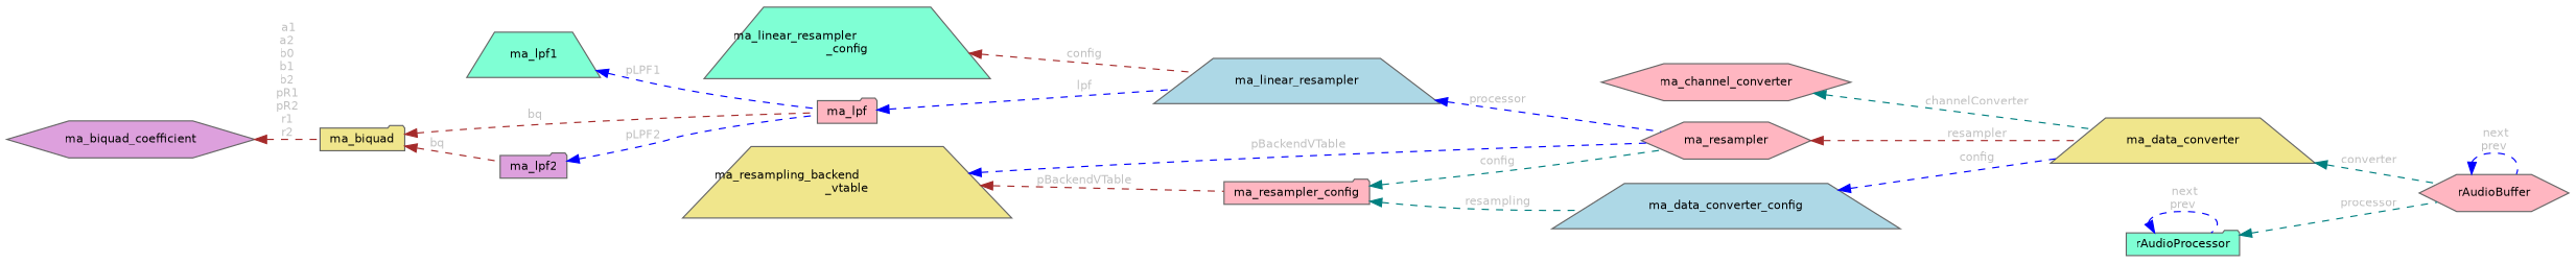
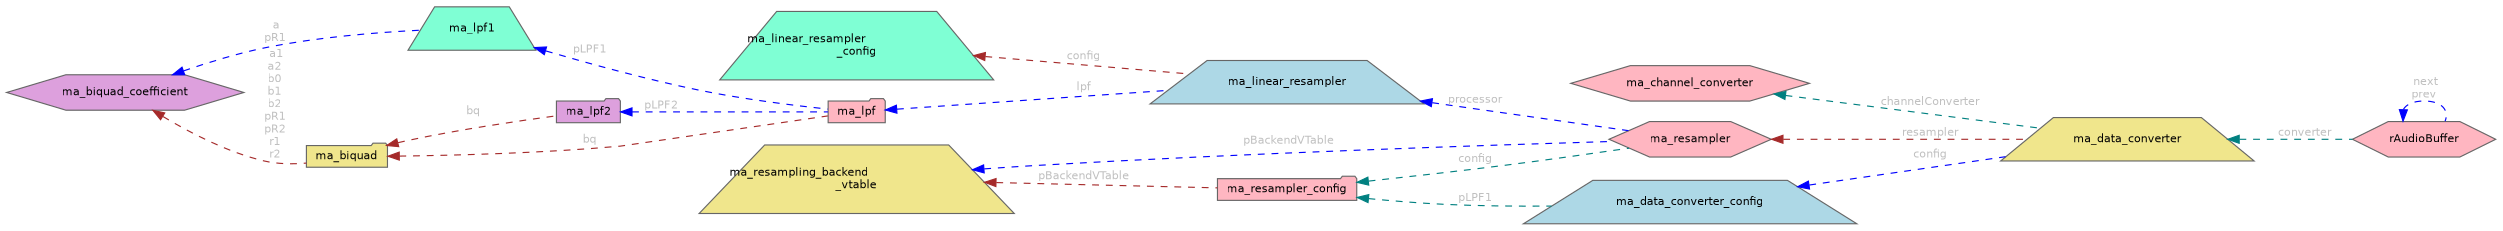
  digraph {
    rankdir=LR
    node [color=gray40 fillcolor=lightpink fontname=Helvetica fontsize=10 shape=trapezium style=filled]
    edge [color=blue dir=back fontcolor=grey fontname=Helvetica fontsize=10 labelfontname=Helvetica labelfontsize=10 style=dashed]
    n1 [fontcolor=black height=0.2 label=rAudioBuffer shape=hexagon width=0.4]
    n2 [fillcolor=khaki height=0.2 label=ma_data_converter width=0.4]
    n3 [height=0.2 label=ma_channel_converter shape=hexagon width=0.4]
    n4 [height=0.2 label=ma_resampler shape=hexagon width=0.4]
    n5 [fillcolor=khaki height=0.2 label="ma_resampling_backend\l_vtable" width=0.4]
    n6 [height=0.2 label=ma_resampler_config shape=folder width=0.4]
    n7 [fillcolor=lightblue height=0.2 label=ma_data_converter_config width=0.4]
    n8 [fillcolor=lightblue height=0.2 label=ma_linear_resampler width=0.4]
    n9 [fillcolor=aquamarine height=0.2 label="ma_linear_resampler\l_config" width=0.4]
    n10 [height=0.2 label=ma_lpf shape=folder width=0.4]
    n11 [fillcolor=aquamarine height=0.2 label=ma_lpf1 width=0.4]
    n12 [fillcolor=plum height=0.2 label=ma_biquad_coefficient shape=hexagon width=0.4]
    n13 [fillcolor=khaki height=0.2 label=ma_biquad shape=folder width=0.4]
    n14 [fillcolor=plum height=0.2 label=ma_lpf2 shape=folder width=0.4]
-   n15 [fillcolor=aquamarine height=0.2 label=rAudioProcessor shape=folder width=0.4]
    n1 -> n1 [label=" next\nprev"]
    n2 -> n1 [color=teal label=" converter"]
    n3 -> n2 [color=teal label=" channelConverter"]
    n4 -> n2 [color=brown label=" resampler"]
    n5 -> n4 [label=" pBackendVTable"]
    n5 -> n6 [color=brown label=" pBackendVTable"]
    n6 -> n4 [color=teal label=" config"]
-   n6 -> n7 [color=teal label=" resampling"]
+   n6 -> n7 [color=teal label=" pLPF1"]
    n7 -> n2 [label=" config"]
    n8 -> n4 [label=" processor"]
    n9 -> n8 [color=brown label=" config"]
    n10 -> n8 [label=" lpf"]
    n11 -> n10 [label=" pLPF1"]
+   n12 -> n11 [label=" a\npR1"]
    n12 -> n13 [color=brown label=" a1\na2\nb0\nb1\nb2\npR1\npR2\nr1\nr2"]
    n13 -> n10 [color=brown label=" bq"]
    n13 -> n14 [color=brown label=" bq"]
    n14 -> n10 [label=" pLPF2"]
-   n15 -> n1 [color=teal label=" processor"]
-   n15 -> n15 [label=" next\nprev"]
  }
